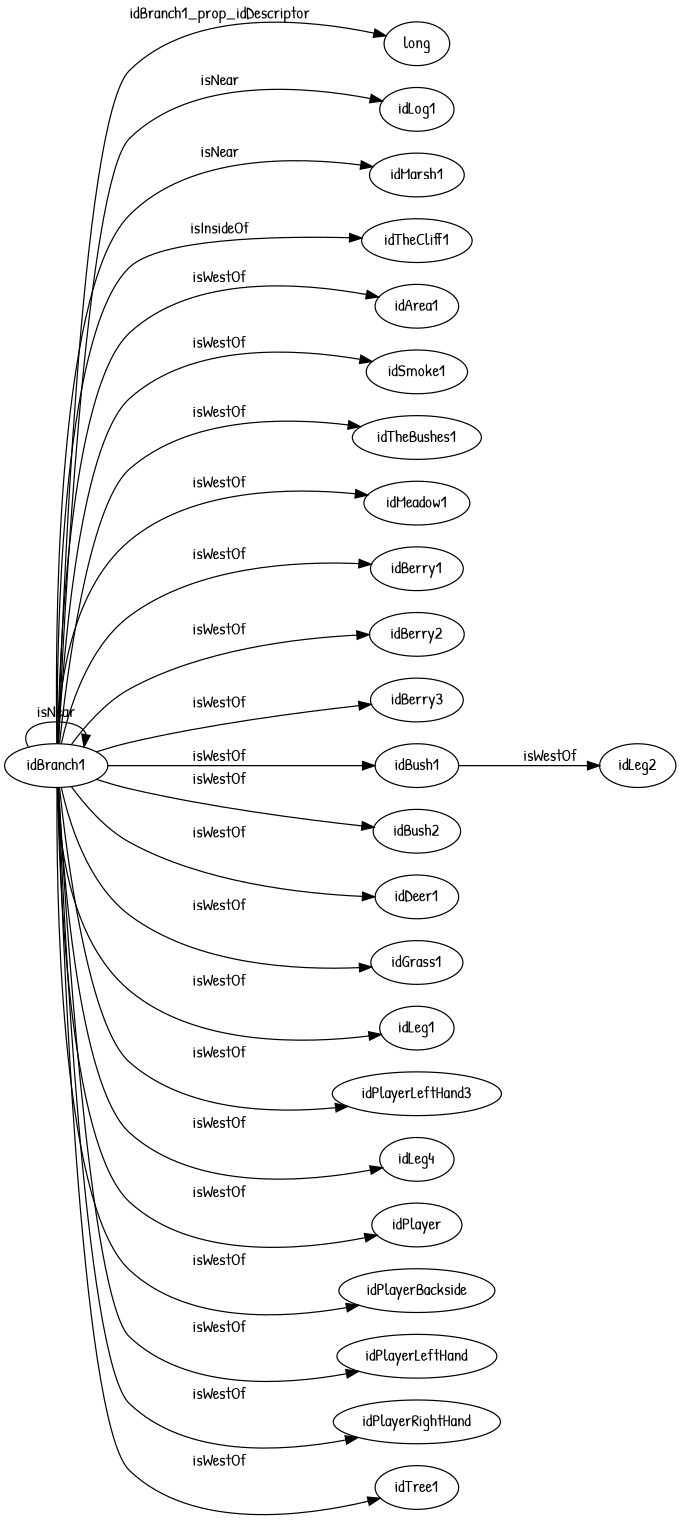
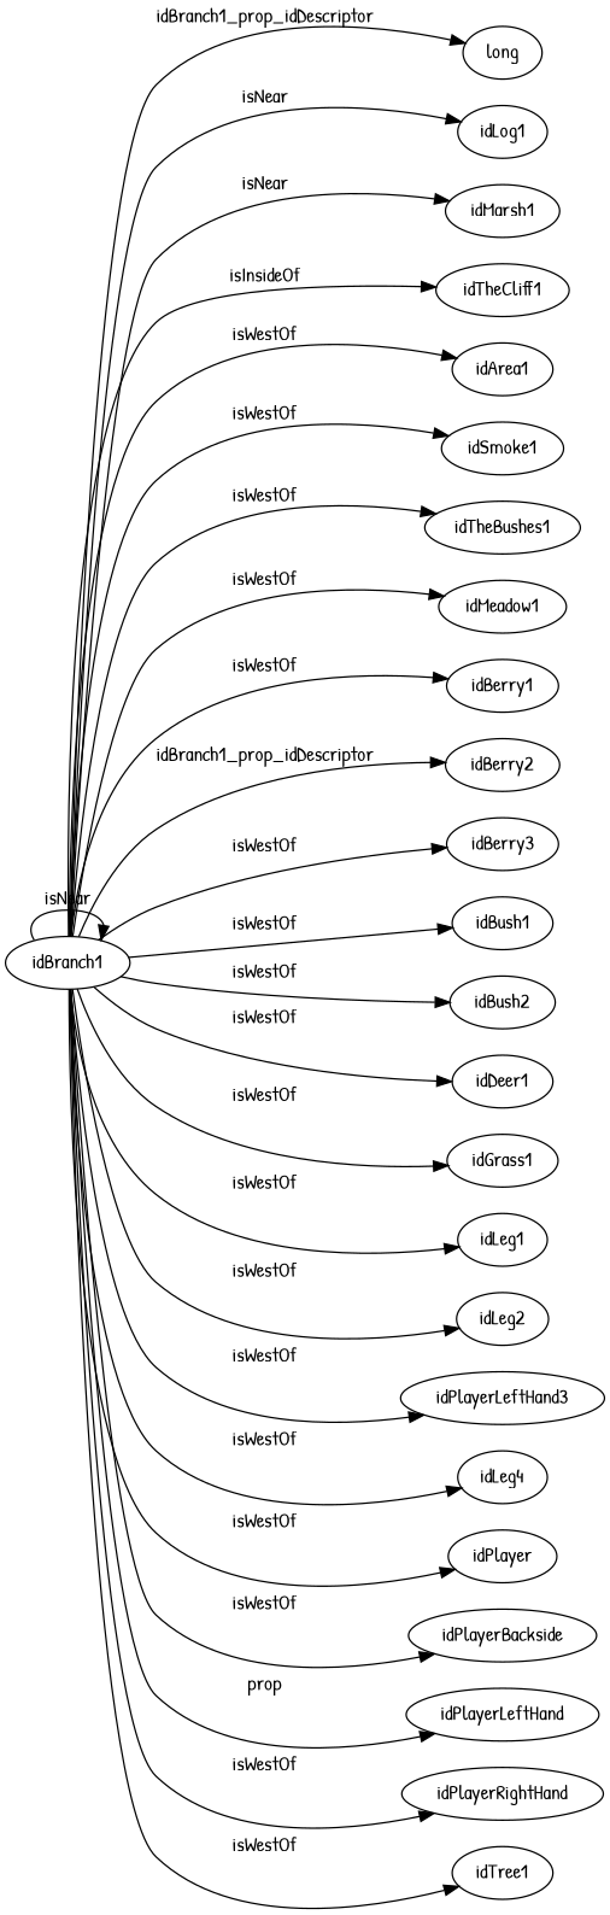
  digraph {
    fontname="Patrick Hand"
    rankdir=LR
    node [fontname="Patrick Hand" node_type=entity_node]
    edge [edge_type=relationship fontname="Patrick Hand"]
    idBranch1
    long [node_type=property_node]
    idLog1
    idMarsh1
    idTheCliff1
    idArea1
    idSmoke1
    idTheBushes1
    idMeadow1
    idBerry1
    idBerry2
    idBerry3
    idBush1
    idBush2
    idDeer1
    idGrass1
    idLeg1
    idLeg2
    n19 [label=idPlayerLeftHand3]
    idLeg4
    idPlayer
    idPlayerBackside
    idPlayerLeftHand
    idPlayerRightHand
    idTree1
    idBranch1 -> idBranch1 [label=isNear]
    idBranch1 -> long [edge_type=property label=idBranch1_prop_idDescriptor]
    idBranch1 -> idLog1 [label=isNear]
    idBranch1 -> idMarsh1 [label=isNear]
    idBranch1 -> idTheCliff1 [label=isInsideOf]
    idBranch1 -> idArea1 [label=isWestOf]
    idBranch1 -> idSmoke1 [label=isWestOf]
    idBranch1 -> idTheBushes1 [label=isWestOf]
    idBranch1 -> idMeadow1 [label=isWestOf]
    idBranch1 -> idBerry1 [label=isWestOf]
-   idBranch1 -> idBerry2 [label=isWestOf]
+   idBranch1 -> idBerry2 [label=idBranch1_prop_idDescriptor]
    idBranch1 -> idBerry3 [label=isWestOf]
    idBranch1 -> idBush1 [label=isWestOf]
    idBranch1 -> idBush2 [label=isWestOf]
    idBranch1 -> idDeer1 [label=isWestOf]
    idBranch1 -> idGrass1 [label=isWestOf]
    idBranch1 -> idLeg1 [label=isWestOf]
-   idBush1 -> idLeg2 [label=isWestOf]
+   idBranch1 -> idLeg2 [label=isWestOf]
    idBranch1 -> n19 [label=isWestOf]
    idBranch1 -> idLeg4 [label=isWestOf]
    idBranch1 -> idPlayer [label=isWestOf]
    idBranch1 -> idPlayerBackside [label=isWestOf]
-   idBranch1 -> idPlayerLeftHand [label=isWestOf]
+   idBranch1 -> idPlayerLeftHand [label=prop]
    idBranch1 -> idPlayerRightHand [label=isWestOf]
    idBranch1 -> idTree1 [label=isWestOf]
  }
